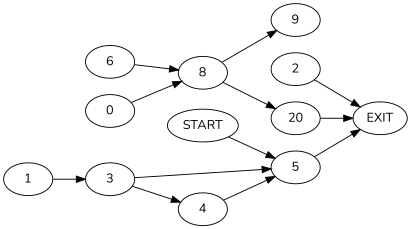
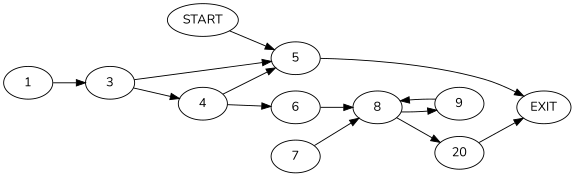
  digraph {
    fontname=Nunito
    rankdir=LR
    node [fontname=Nunito]
    edge [fontname=Nunito]
    n1 [label=START]
    5
    1
    3
    n5 [label=EXIT]
-   2
    4
    6
    8
-   7 [label=0]
+   7
    9
    n12 [label=20]
    n1 -> 5
    5 -> n5
    1 -> 3
    3 -> 5
    3 -> 4
-   2 -> n5
    4 -> 5
+   4 -> 6
    6 -> 8
    8 -> 9
    8 -> n12
    7 -> 8
+   9 -> 8
    n12 -> n5
  }
